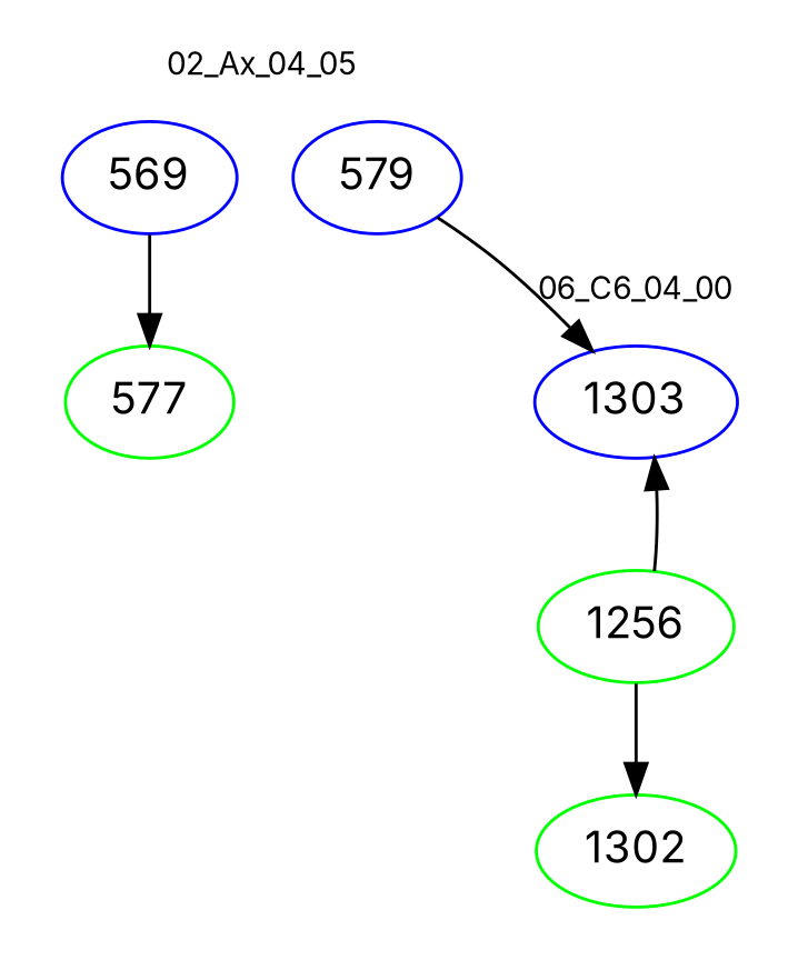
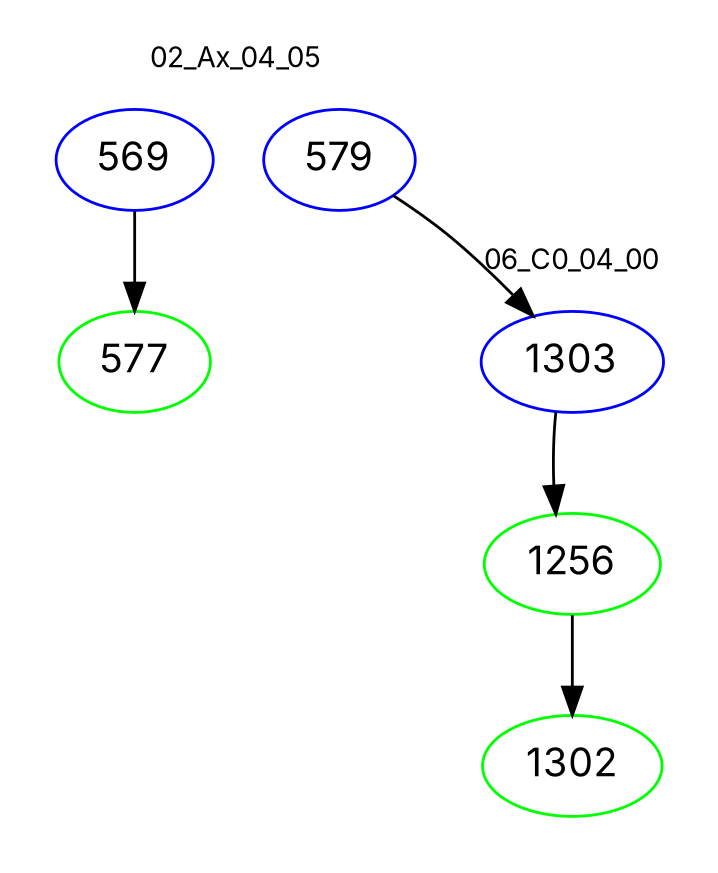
  digraph {
    fontname=Inter
    node [color=blue fontname=Inter]
    edge [color=black fontname=Inter]
    n1 [label=579]
    n2 [label=569]
    n3 [color=green label=577]
    n4 [label=1303]
    n5 [color=green label=1256]
    n6 [color=green label=1302]
    subgraph cluster_1 {
      color=white
      fontsize=10
      label="02_Ax_04_05"
      n1
      n2
      n3
    }
    subgraph cluster_2 {
      color=white
      fontsize=10
-     label="06_C6_04_00"
+     label="06_C0_04_00"
      n4
      n5
      n6
    }
    n1 -> n4
    n2 -> n3
-   n5 -> n4
+   n4 -> n5
    n5 -> n6
  }
